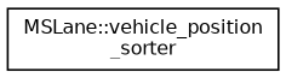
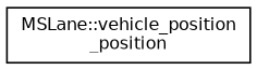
  digraph {
    rankdir=LR
-   n1 [color=black fillcolor=white fontname=Helvetica fontsize=10 height=0.2 label="MSLane::vehicle_position\l_sorter" shape=record style=filled width=0.4]
+   n1 [color=black fillcolor=white fontname=Helvetica fontsize=10 height=0.2 label="MSLane::vehicle_position\l_position" shape=record style=filled width=0.4]
  }
